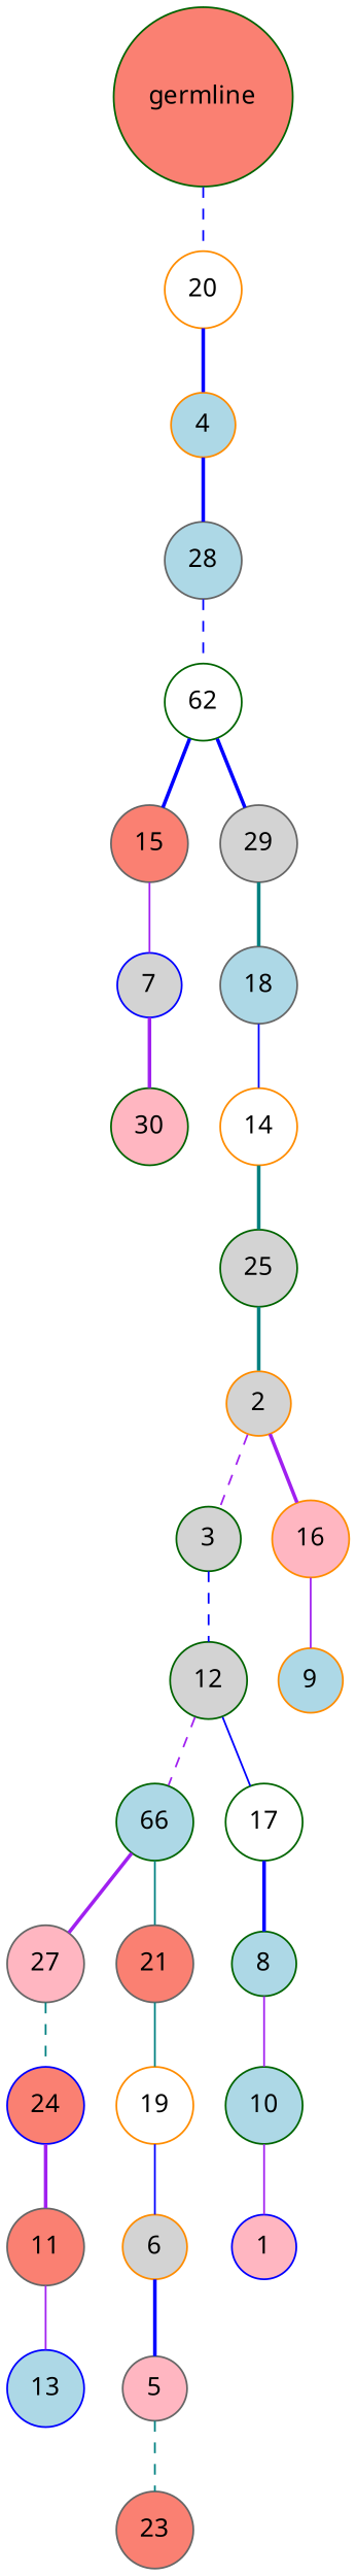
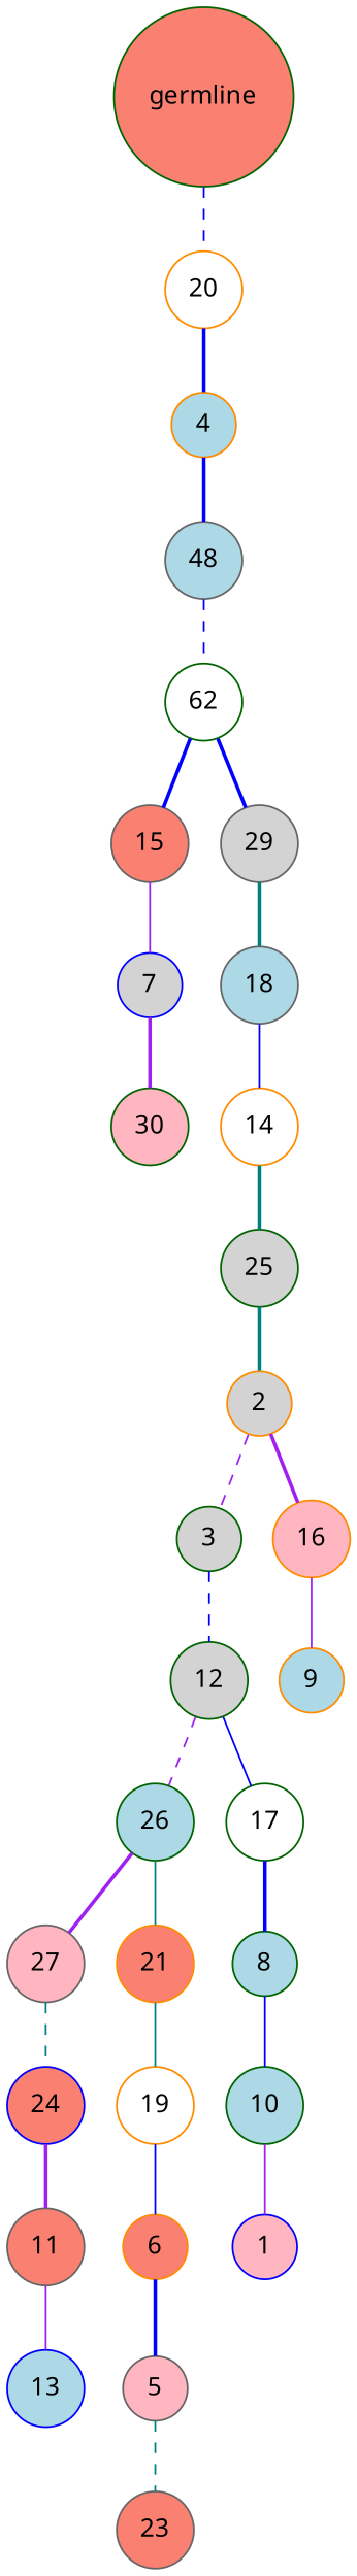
  graph {
    fontname="Noto Sans"
    rankdir=UD
    splines=line
    node [color=darkgreen fillcolor=lightblue fontname="Noto Sans" shape=circle style=filled]
    edge [color=blue fontname="Noto Sans" style=bold]
    n1 [fillcolor=salmon label=germline]
    n2 [color=darkorange fillcolor=white label=20]
    n3 [color=darkorange label=4]
-   n4 [color=gray40 label=28]
+   n4 [color=gray40 label=48]
    n5 [fillcolor=white label=62]
    n6 [color=gray40 fillcolor=salmon label=15]
    n7 [color=gray40 fillcolor=lightgrey label=29]
    n8 [color=blue fillcolor=lightgrey label=7]
    n9 [color=gray40 label=18]
    n10 [fillcolor=lightpink label=30]
    n11 [color=darkorange fillcolor=white label=14]
    n12 [fillcolor=lightgrey label=25]
    n13 [color=darkorange fillcolor=lightgrey label=2]
    n14 [fillcolor=lightgrey label=3]
    n15 [color=darkorange fillcolor=lightpink label=16]
    n16 [fillcolor=lightgrey label=12]
    n17 [color=darkorange label=9]
-   n18 [label=66]
+   n18 [label=26]
    n19 [fillcolor=white label=17]
    n20 [color=gray40 fillcolor=lightpink label=27]
-   n21 [color=gray40 fillcolor=salmon label=21]
+   n21 [color=darkorange fillcolor=salmon label=21]
    n22 [color=blue fillcolor=salmon label=24]
    n23 [color=darkorange fillcolor=white label=19]
    n24 [color=gray40 fillcolor=salmon label=11]
    n25 [color=blue label=13]
-   n26 [color=darkorange fillcolor=lightgrey label=6]
+   n26 [color=darkorange fillcolor=salmon label=6]
    n27 [color=gray40 fillcolor=lightpink label=5]
    n28 [color=gray40 fillcolor=salmon label=23]
    n29 [label=8]
    n30 [label=10]
    n31 [color=blue fillcolor=lightpink label=1]
    n1 -- n2 [style=dashed]
    n2 -- n3
    n3 -- n4
    n4 -- n5 [style=dashed]
    n5 -- n6
    n5 -- n7
    n6 -- n8 [color=purple style=solid]
    n7 -- n9 [color=teal]
    n8 -- n10 [color=purple]
    n9 -- n11 [style=solid]
    n11 -- n12 [color=teal]
    n12 -- n13 [color=teal]
    n13 -- n14 [color=purple style=dashed]
    n13 -- n15 [color=purple]
    n14 -- n16 [style=dashed]
    n15 -- n17 [color=purple style=solid]
    n16 -- n18 [color=purple style=dashed]
    n16 -- n19 [style=solid]
    n18 -- n20 [color=purple]
    n18 -- n21 [color=teal style=solid]
    n19 -- n29
    n20 -- n22 [color=teal style=dashed]
    n21 -- n23 [color=teal style=solid]
    n22 -- n24 [color=purple]
    n23 -- n26 [style=solid]
    n24 -- n25 [color=purple style=solid]
    n26 -- n27
    n27 -- n28 [color=teal style=dashed]
-   n29 -- n30 [color=purple style=solid]
+   n29 -- n30 [style=solid]
    n30 -- n31 [color=purple style=solid]
  }
